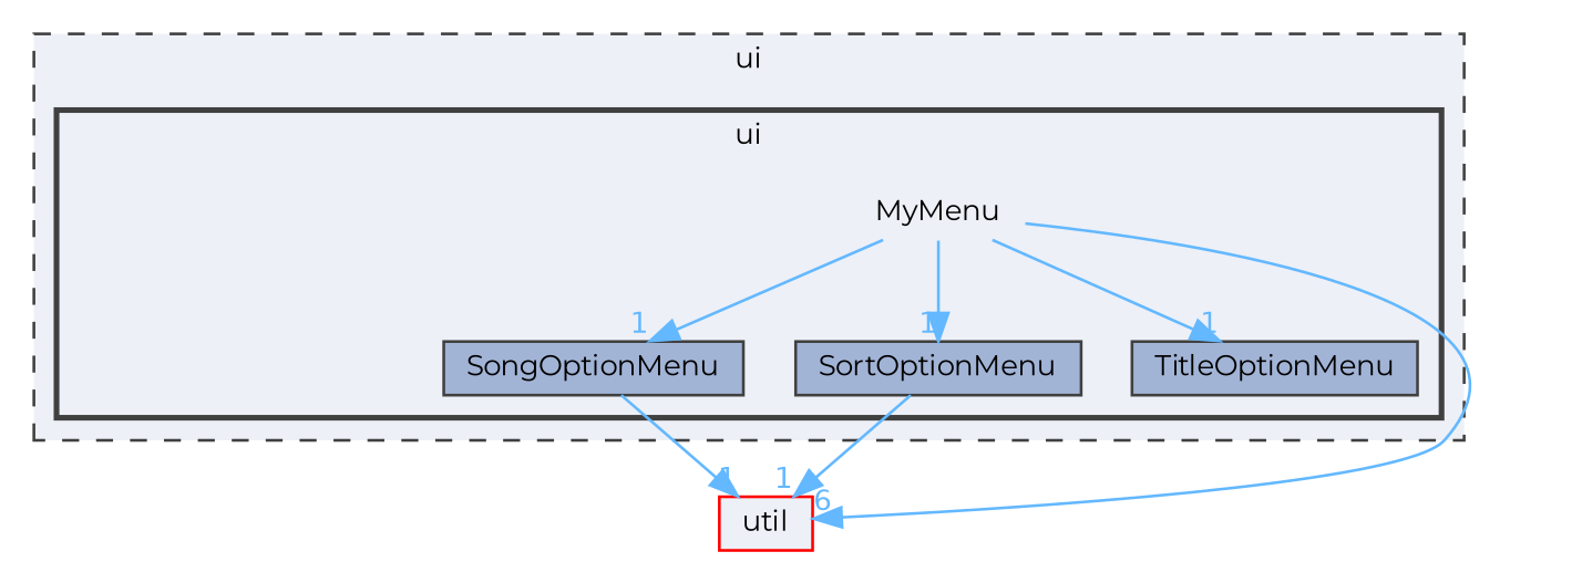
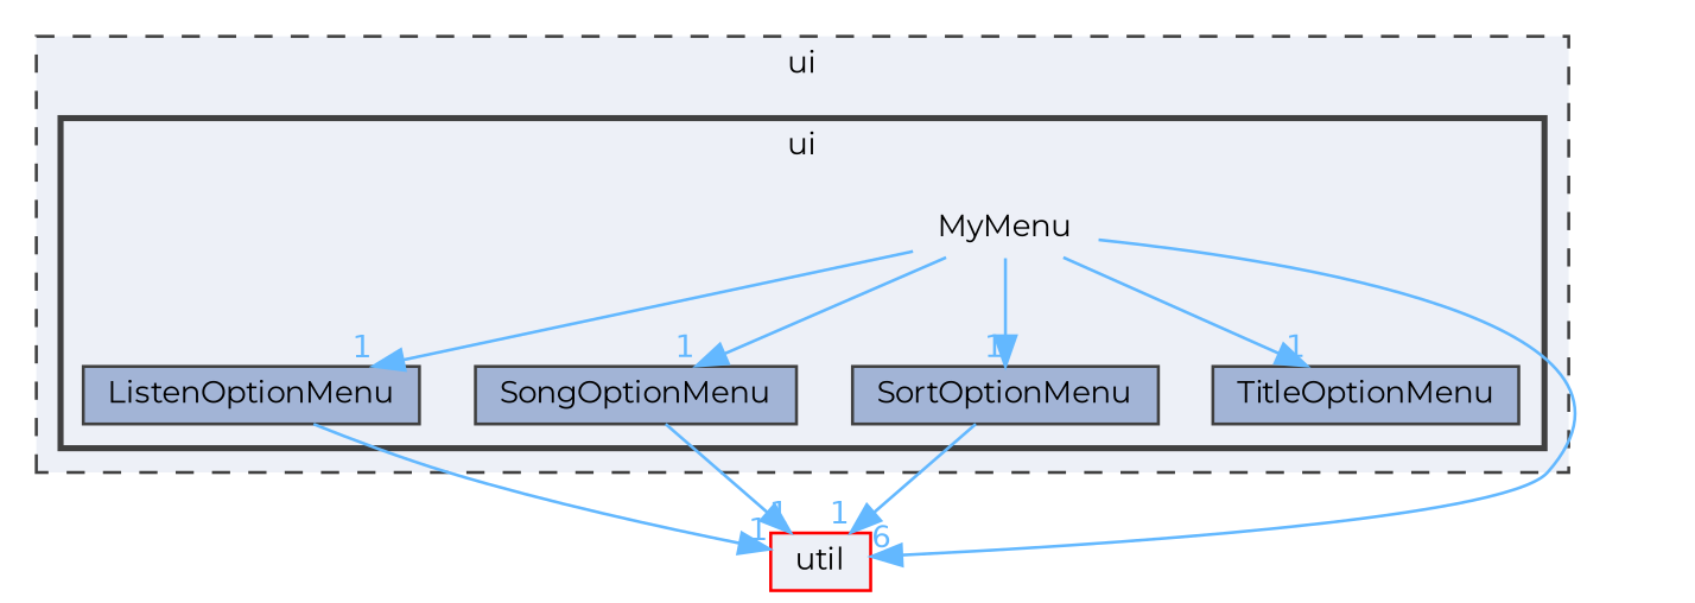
  digraph {
    compound=true
    fontname=Montserrat
    node [fontname=Montserrat fontsize=10 shape=box color=grey25 fillcolor="#a2b4d6" style=filled]
    edge [color=steelblue1 fontcolor=steelblue1 fontname=Montserrat fontsize=10 headlabel=1 labeldistance=1.5 labelfontname=Helvetica labelfontsize=10]
    n1 [height=0.2 label=MyMenu shape=plaintext width=0.4 color="" fillcolor="" style=""]
+   n2 [height=0.2 label=ListenOptionMenu width=0.4]
    n3 [height=0.2 label=SongOptionMenu width=0.4]
    n4 [height=0.2 label=SortOptionMenu width=0.4]
    n5 [height=0.2 label=TitleOptionMenu width=0.4]
    n6 [color=red fillcolor="#edf0f7" height=0.2 label=util width=0.4]
    subgraph cluster_1 {
      bgcolor="#edf0f7"
      fontsize=10
      label=ui
      pencolor=grey25
      style="filled,dashed"
      subgraph cluster_2 {
        bgcolor="#edf0f7"
        fontsize=10
        label=ui
        pencolor=grey25
        style="filled,bold"
        n1
+       n2
        n3
        n4
        n5
      }
    }
+   n1 -> n2
    n1 -> n3
    n1 -> n4
    n1 -> n5
    n1 -> n6 [headlabel=6]
+   n2 -> n6
    n3 -> n6
    n4 -> n6
  }
